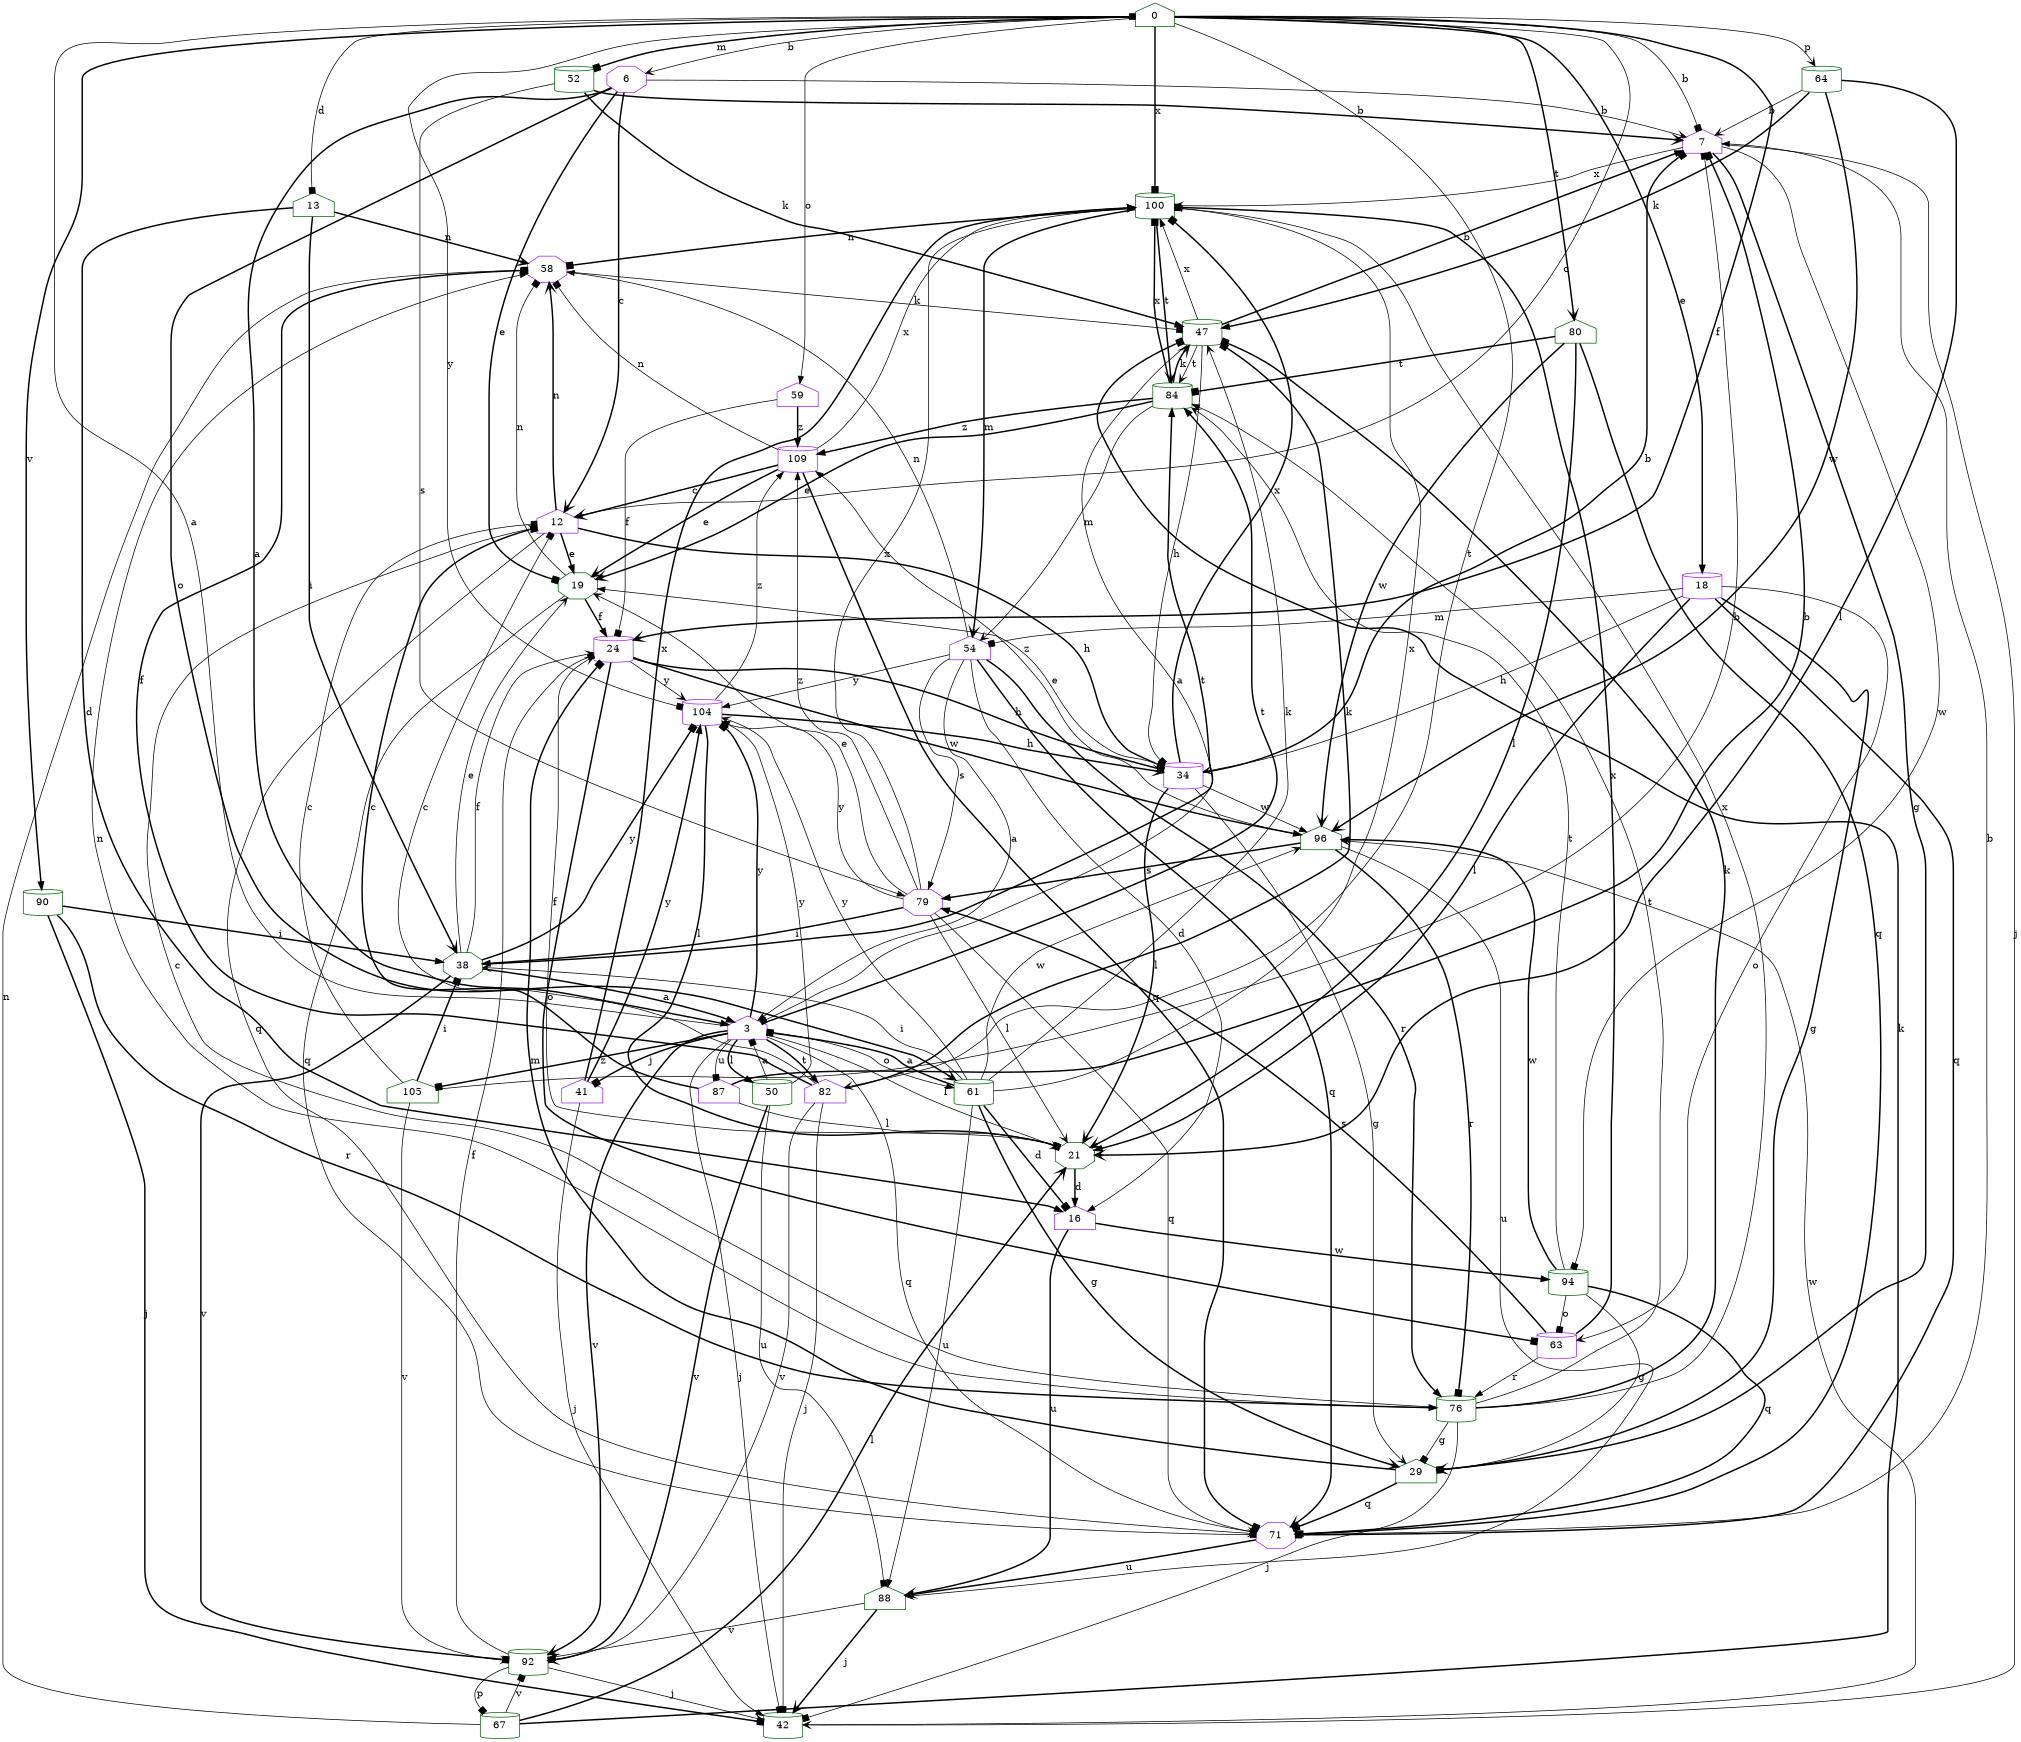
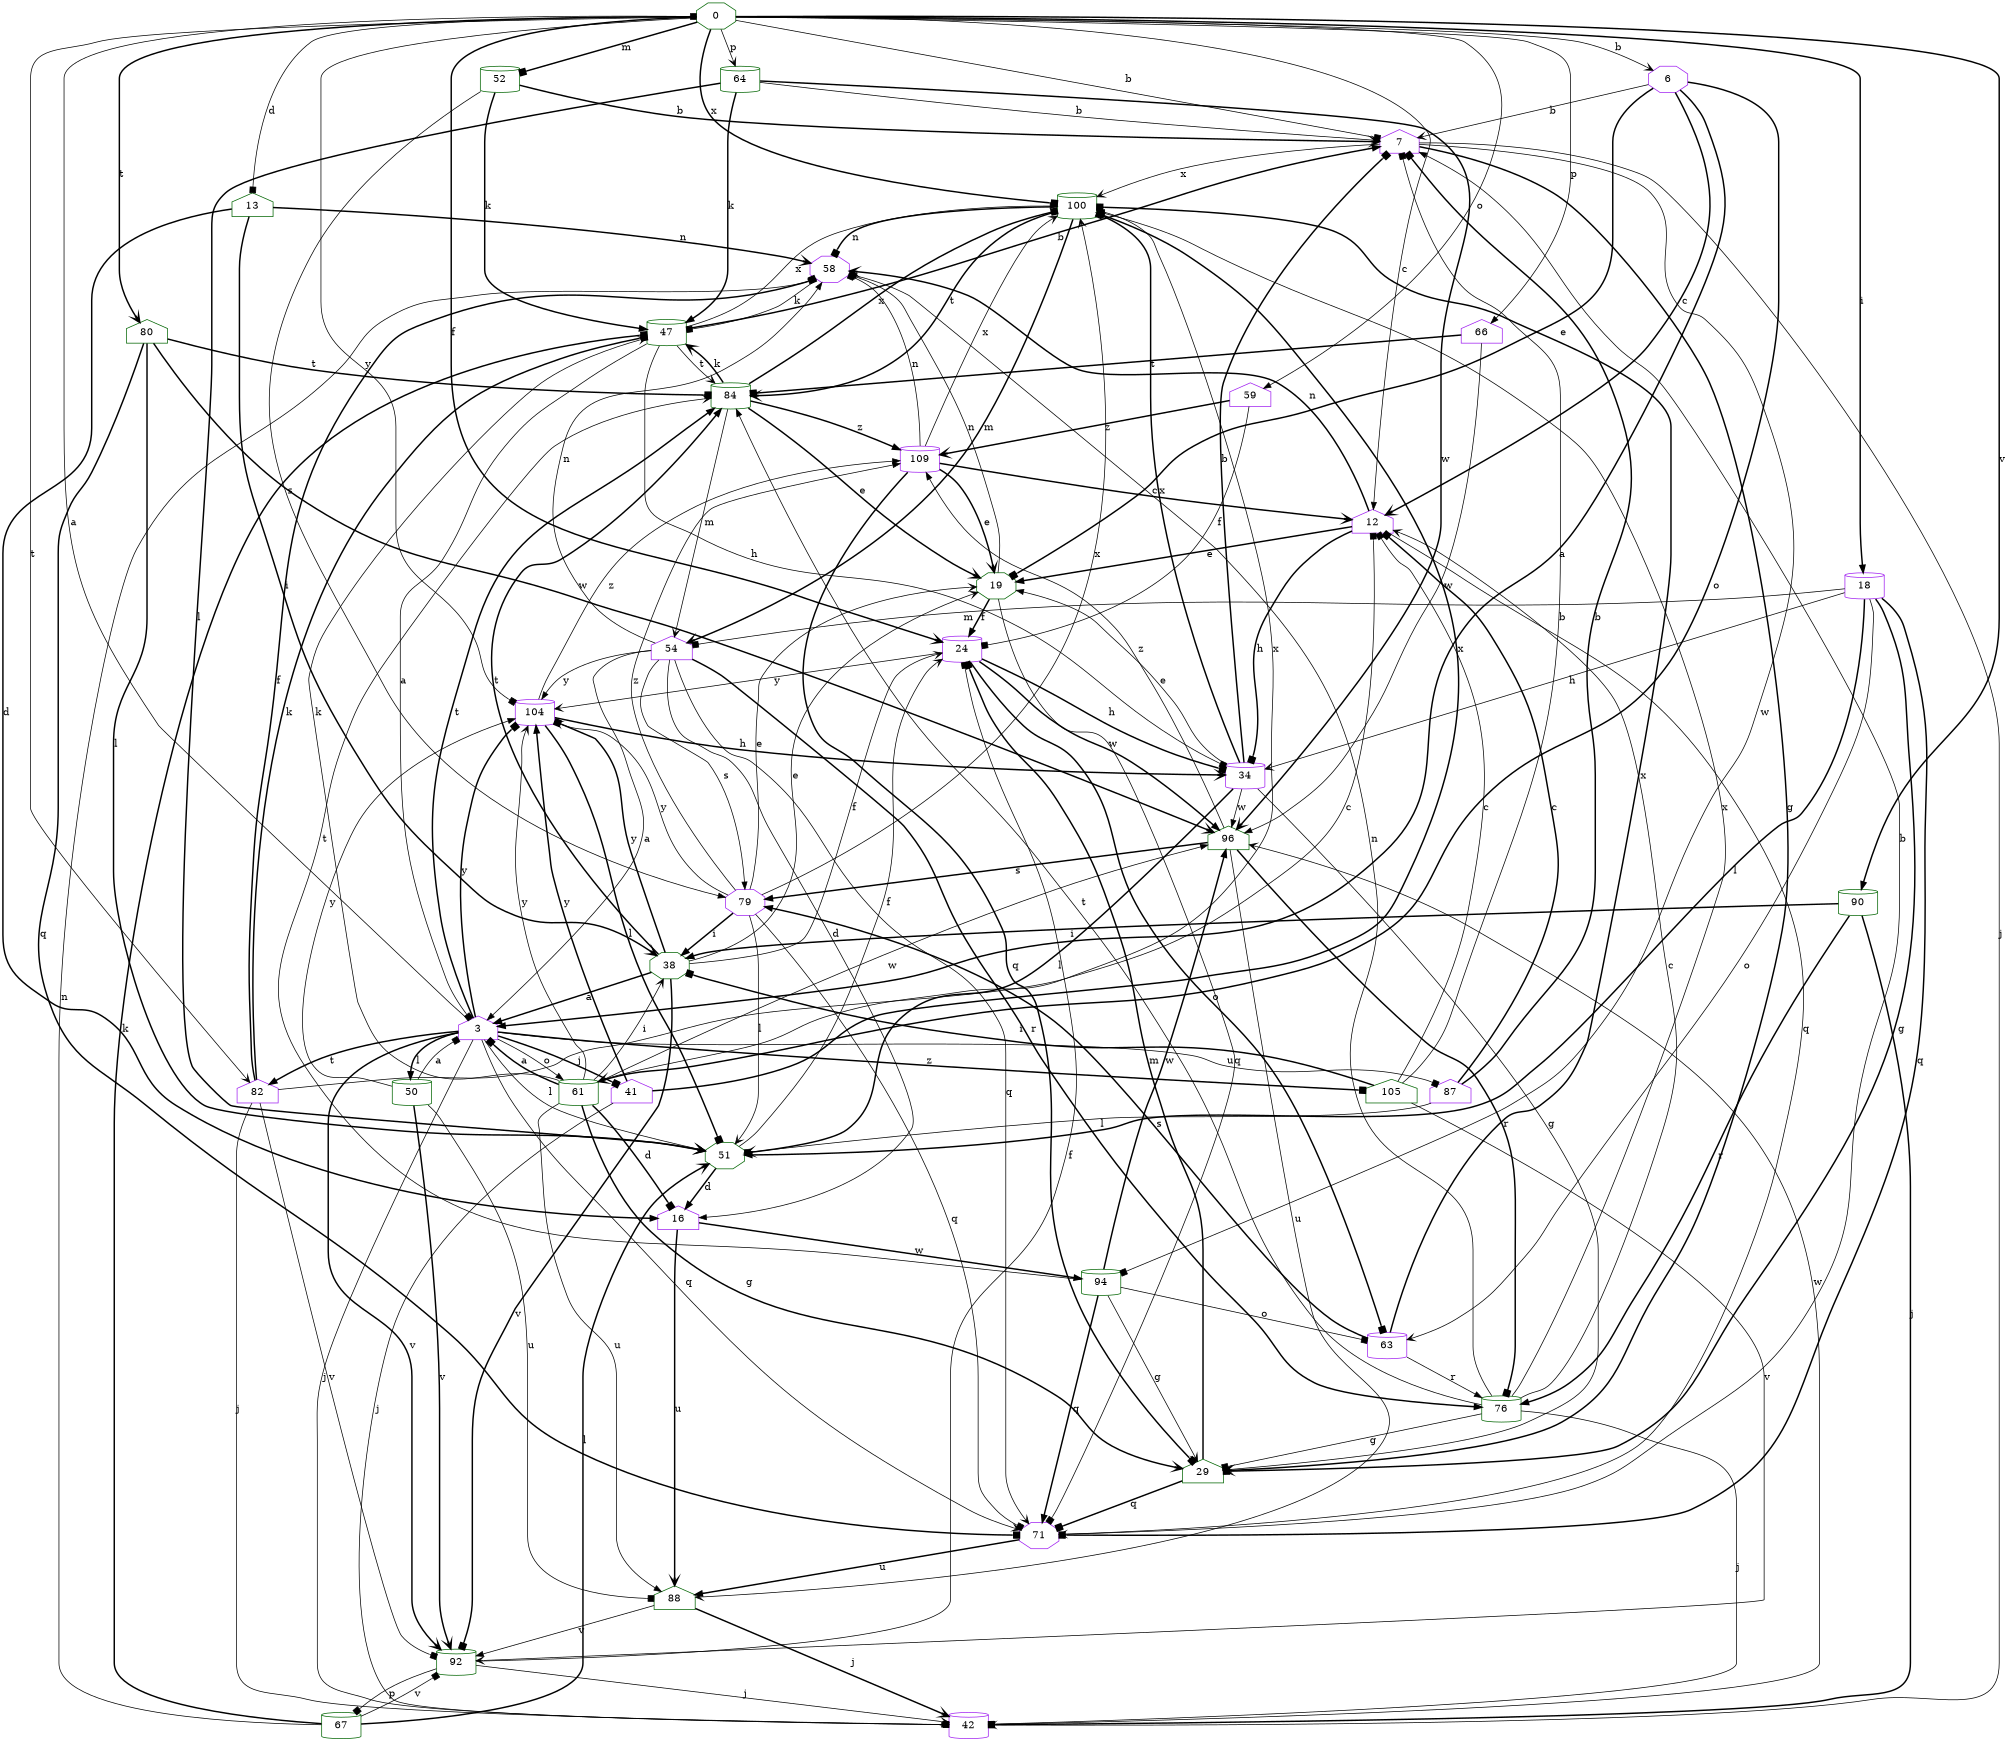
  strict digraph {
    node [color=darkgreen shape=cylinder]
    edge [arrowhead=box style=solid]
-   0 [shape=house]
+   0 [shape=octagon]
    6 [color=purple shape=octagon]
    7 [color=purple shape=house]
    12 [color=purple shape=house]
    13 [shape=house]
    18 [color=purple]
    24 [color=purple]
    52
    59 [color=purple shape=house]
    64
+   66 [color=purple shape=house]
    80 [shape=house]
    82 [color=purple shape=house]
    90
    100
    104 [color=purple]
    3 [color=purple shape=house]
    61
    19 [shape=octagon]
-   42
+   42 [color=purple]
    29 [shape=house]
    94
    71 [color=purple shape=octagon]
    34 [color=purple]
    58 [color=purple shape=octagon]
    16 [color=purple shape=house]
    38 [shape=octagon]
-   51 [shape=octagon label=21]
+   51 [shape=octagon]
    54 [color=purple shape=house]
    63 [color=purple]
    96 [shape=house]
    47
    79 [color=purple shape=octagon]
    109 [color=purple]
    84
    92
    76
    41 [color=purple shape=house]
    50
    87 [color=purple shape=house]
    105 [shape=house]
    88 [shape=house]
    67
    0 -> 6 [arrowhead=vee label=b]
    0 -> 7 [label=b]
    0 -> 12 [arrowhead=normal label=c]
    0 -> 13 [label=d]
-   0 -> 18 [arrowhead=normal label=e style=bold]
+   0 -> 18 [arrowhead=normal label=i style=bold]
    0 -> 24 [arrowhead=vee label=f style=bold]
    0 -> 52 [label=m style=bold]
    0 -> 59 [arrowhead=normal label=o]
    0 -> 64 [arrowhead=vee label=p]
+   0 -> 66 [arrowhead=normal label=p]
    0 -> 80 [arrowhead=vee label=t style=bold]
    0 -> 82 [arrowhead=vee label=t]
    0 -> 90 [arrowhead=normal label=v style=bold]
    0 -> 100 [label=x style=bold]
    0 -> 104 [label=y]
    6 -> 7 [arrowhead=vee label=b]
    6 -> 12 [arrowhead=vee label=c style=bold]
    6 -> 3 [arrowhead=normal label=a style=bold]
    6 -> 61 [arrowhead=vee label=o style=bold]
    6 -> 19 [label=e style=bold]
    7 -> 100 [arrowhead=vee label=x]
    7 -> 42 [arrowhead=vee label=j]
    7 -> 29 [arrowhead=vee label=g style=bold]
    7 -> 94 [label=w]
    12 -> 19 [arrowhead=normal label=e style=bold]
    12 -> 71 [arrowhead=vee label=q]
    12 -> 34 [label=h style=bold]
    12 -> 58 [arrowhead=vee label=n style=bold]
    13 -> 58 [arrowhead=vee label=n style=bold]
    13 -> 16 [arrowhead=normal label=d style=bold]
    13 -> 38 [arrowhead=vee label=i style=bold]
    18 -> 29 [label=g style=bold]
    18 -> 71 [label=q style=bold]
    18 -> 34 [arrowhead=vee label=h]
    18 -> 51 [arrowhead=normal label=l style=bold]
    18 -> 54 [label=m]
    18 -> 63 [arrowhead=vee label=o]
    24 -> 104 [arrowhead=vee label=y]
    24 -> 34 [label=h style=bold]
    24 -> 63 [label=o style=bold]
    24 -> 96 [arrowhead=normal label=w style=bold]
    52 -> 7 [arrowhead=vee label=b style=bold]
    52 -> 47 [arrowhead=normal label=k style=bold]
    52 -> 79 [arrowhead=normal label=s]
    59 -> 24 [label=f]
-   59 -> 109 [arrowhead=normal label=z style=bold]
+   59 -> 109 [arrowhead=vee label=z style=bold]
    64 -> 7 [arrowhead=vee label=b]
    64 -> 51 [arrowhead=vee label=l style=bold]
    64 -> 96 [arrowhead=vee label=w style=bold]
    64 -> 47 [arrowhead=normal label=k style=bold]
+   66 -> 96 [arrowhead=normal label=w]
+   66 -> 84 [label=t style=bold]
    80 -> 71 [label=q style=bold]
    80 -> 51 [arrowhead=vee label=l style=bold]
    80 -> 96 [arrowhead=vee label=w style=bold]
    80 -> 84 [label=t style=bold]
    82 -> 12 [label=c]
    82 -> 42 [label=j]
    82 -> 58 [label=f style=bold]
    82 -> 47 [label=k style=bold]
    82 -> 92 [label=v]
    90 -> 42 [label=j style=bold]
    90 -> 38 [arrowhead=normal label=i style=bold]
    90 -> 76 [arrowhead=normal label=r style=bold]
    100 -> 58 [label=n style=bold]
    100 -> 54 [arrowhead=vee label=m style=bold]
    100 -> 84 [arrowhead=vee label=t style=bold]
    104 -> 34 [arrowhead=vee label=h style=bold]
    104 -> 51 [label=l style=bold]
    104 -> 109 [arrowhead=normal label=z]
    3 -> 0 [label=a]
    3 -> 82 [arrowhead=normal label=t style=bold]
    3 -> 104 [label=y style=bold]
    3 -> 61 [arrowhead=normal label=o]
    3 -> 42 [label=j]
    3 -> 71 [arrowhead=vee label=q]
    3 -> 51 [arrowhead=vee label=l]
    3 -> 84 [arrowhead=normal label=t style=bold]
    3 -> 92 [arrowhead=vee label=v style=bold]
    3 -> 41 [label=j style=bold]
    3 -> 50 [arrowhead=normal label=l style=bold]
    3 -> 87 [label=u]
    3 -> 105 [label=z style=bold]
    61 -> 100 [arrowhead=normal label=x]
    61 -> 104 [arrowhead=vee label=y]
    61 -> 3 [label=a style=bold]
    61 -> 29 [arrowhead=vee label=g style=bold]
    61 -> 16 [label=d style=bold]
    61 -> 38 [arrowhead=vee label=i]
-   61 -> 96 [arrowhead=vee label=w]
+   61 -> 96 [arrowhead=normal label=w]
    61 -> 47 [arrowhead=vee label=k]
    61 -> 88 [arrowhead=normal label=u]
    19 -> 24 [arrowhead=normal label=f style=bold]
    19 -> 71 [label=q]
    19 -> 58 [label=n]
    42 -> 96 [arrowhead=vee label=w]
    29 -> 24 [label=m style=bold]
    29 -> 71 [label=q style=bold]
    94 -> 29 [arrowhead=vee label=g]
    94 -> 71 [arrowhead=normal label=q style=bold]
    94 -> 63 [label=o]
    94 -> 96 [arrowhead=normal label=w style=bold]
    94 -> 84 [arrowhead=vee label=t]
    71 -> 7 [arrowhead=normal label=b]
    71 -> 88 [arrowhead=normal label=u style=bold]
    34 -> 7 [label=b style=bold]
    34 -> 100 [label=x style=bold]
    34 -> 19 [arrowhead=normal label=e]
    34 -> 29 [arrowhead=vee label=g]
    34 -> 51 [arrowhead=vee label=l style=bold]
    34 -> 96 [arrowhead=normal label=w]
    58 -> 47 [label=k]
    16 -> 94 [arrowhead=normal label=w style=bold]
    16 -> 88 [arrowhead=vee label=u style=bold]
    38 -> 24 [arrowhead=vee label=f]
    38 -> 104 [label=y style=bold]
    38 -> 3 [arrowhead=normal label=a style=bold]
    38 -> 19 [arrowhead=vee label=e]
    38 -> 84 [arrowhead=normal label=t style=bold]
    38 -> 92 [label=v style=bold]
    51 -> 24 [arrowhead=vee label=f]
    51 -> 16 [arrowhead=normal label=d style=bold]
    54 -> 104 [arrowhead=normal label=y]
    54 -> 3 [arrowhead=normal label=a]
-   54 -> 71 [arrowhead=vee label=q style=bold]
+   54 -> 71 [arrowhead=vee label=q]
    54 -> 58 [arrowhead=normal label=n]
    54 -> 16 [arrowhead=normal label=d]
    54 -> 79 [arrowhead=normal label=s]
    54 -> 76 [arrowhead=normal label=r style=bold]
    63 -> 100 [label=x style=bold]
    63 -> 79 [arrowhead=normal label=s style=bold]
    63 -> 76 [arrowhead=normal label=r]
    96 -> 79 [arrowhead=normal label=s style=bold]
    96 -> 109 [arrowhead=normal label=z]
    96 -> 76 [label=r style=bold]
    96 -> 88 [arrowhead=vee label=u]
    47 -> 7 [arrowhead=normal label=b style=bold]
    47 -> 100 [arrowhead=normal label=x]
    47 -> 3 [label=a]
    47 -> 34 [label=h]
    47 -> 84 [arrowhead=vee label=t]
    79 -> 100 [arrowhead=vee label=x]
    79 -> 104 [arrowhead=vee label=y]
    79 -> 19 [arrowhead=vee label=e]
    79 -> 71 [label=q]
    79 -> 38 [arrowhead=normal label=i style=bold]
    79 -> 51 [arrowhead=vee label=l]
    79 -> 109 [arrowhead=normal label=z]
    109 -> 12 [arrowhead=vee label=c style=bold]
    109 -> 100 [arrowhead=vee label=x]
    109 -> 19 [arrowhead=vee label=e style=bold]
-   109 -> 71 [label=q style=bold]
+   109 -> 29 [label=q style=bold]
    109 -> 58 [label=n]
    84 -> 100 [label=x style=bold]
    84 -> 19 [arrowhead=vee label=e style=bold]
    84 -> 54 [arrowhead=vee label=m]
    84 -> 47 [arrowhead=vee label=k style=bold]
    84 -> 109 [arrowhead=normal label=z style=bold]
    92 -> 24 [label=f]
    92 -> 42 [arrowhead=vee label=j]
    92 -> 67 [label=p]
    76 -> 12 [arrowhead=vee label=c]
    76 -> 100 [arrowhead=normal label=x]
    76 -> 42 [label=j]
    76 -> 29 [label=g]
    76 -> 58 [arrowhead=normal label=n]
-   76 -> 47 [label=k style=bold]
    76 -> 84 [arrowhead=normal label=t]
    41 -> 100 [arrowhead=normal label=x style=bold]
    41 -> 104 [arrowhead=normal label=y style=bold]
    41 -> 42 [arrowhead=normal label=j]
    50 -> 104 [arrowhead=normal label=y]
    50 -> 3 [label=a]
    50 -> 92 [arrowhead=vee label=v style=bold]
    50 -> 88 [label=u]
    87 -> 7 [label=b style=bold]
    87 -> 12 [label=c style=bold]
    87 -> 51 [label=l]
    105 -> 7 [label=b]
    105 -> 12 [label=c]
    105 -> 38 [label=i style=bold]
    105 -> 92 [arrowhead=vee label=v]
    88 -> 42 [arrowhead=vee label=j style=bold]
    88 -> 92 [arrowhead=normal label=v]
    67 -> 58 [arrowhead=normal label=n]
    67 -> 51 [arrowhead=vee label=l style=bold]
    67 -> 47 [label=k style=bold]
    67 -> 92 [label=v]
  }
